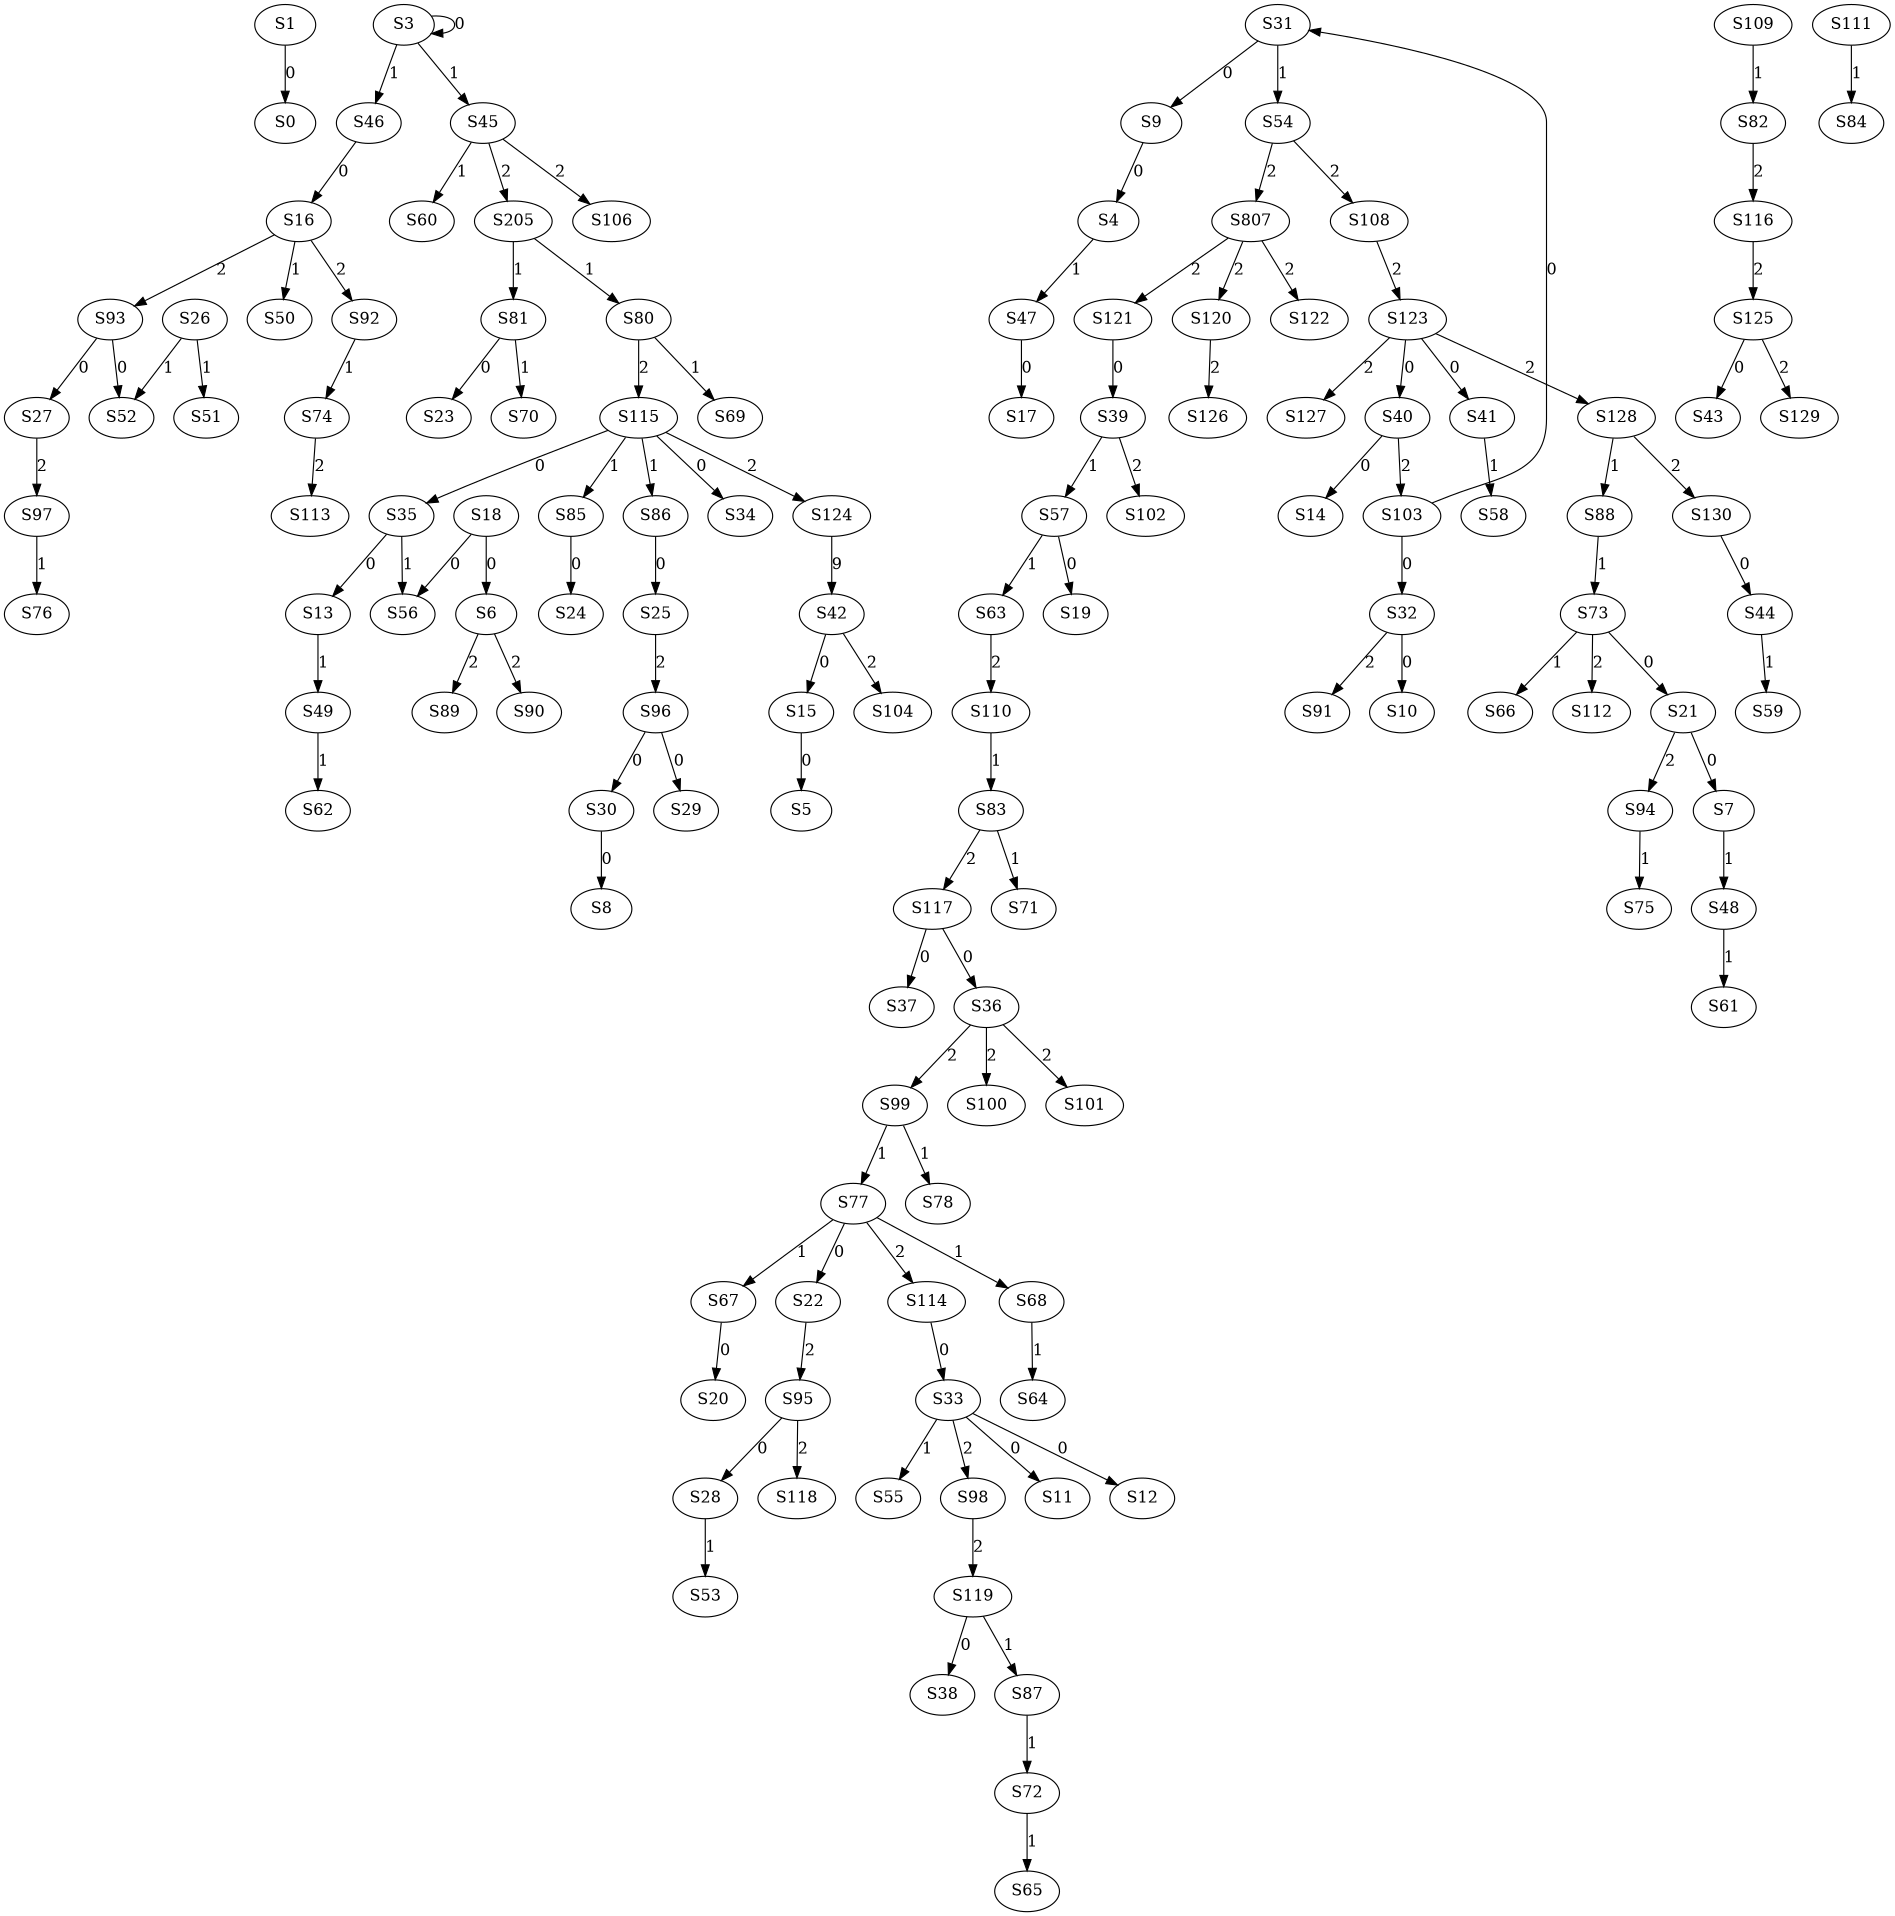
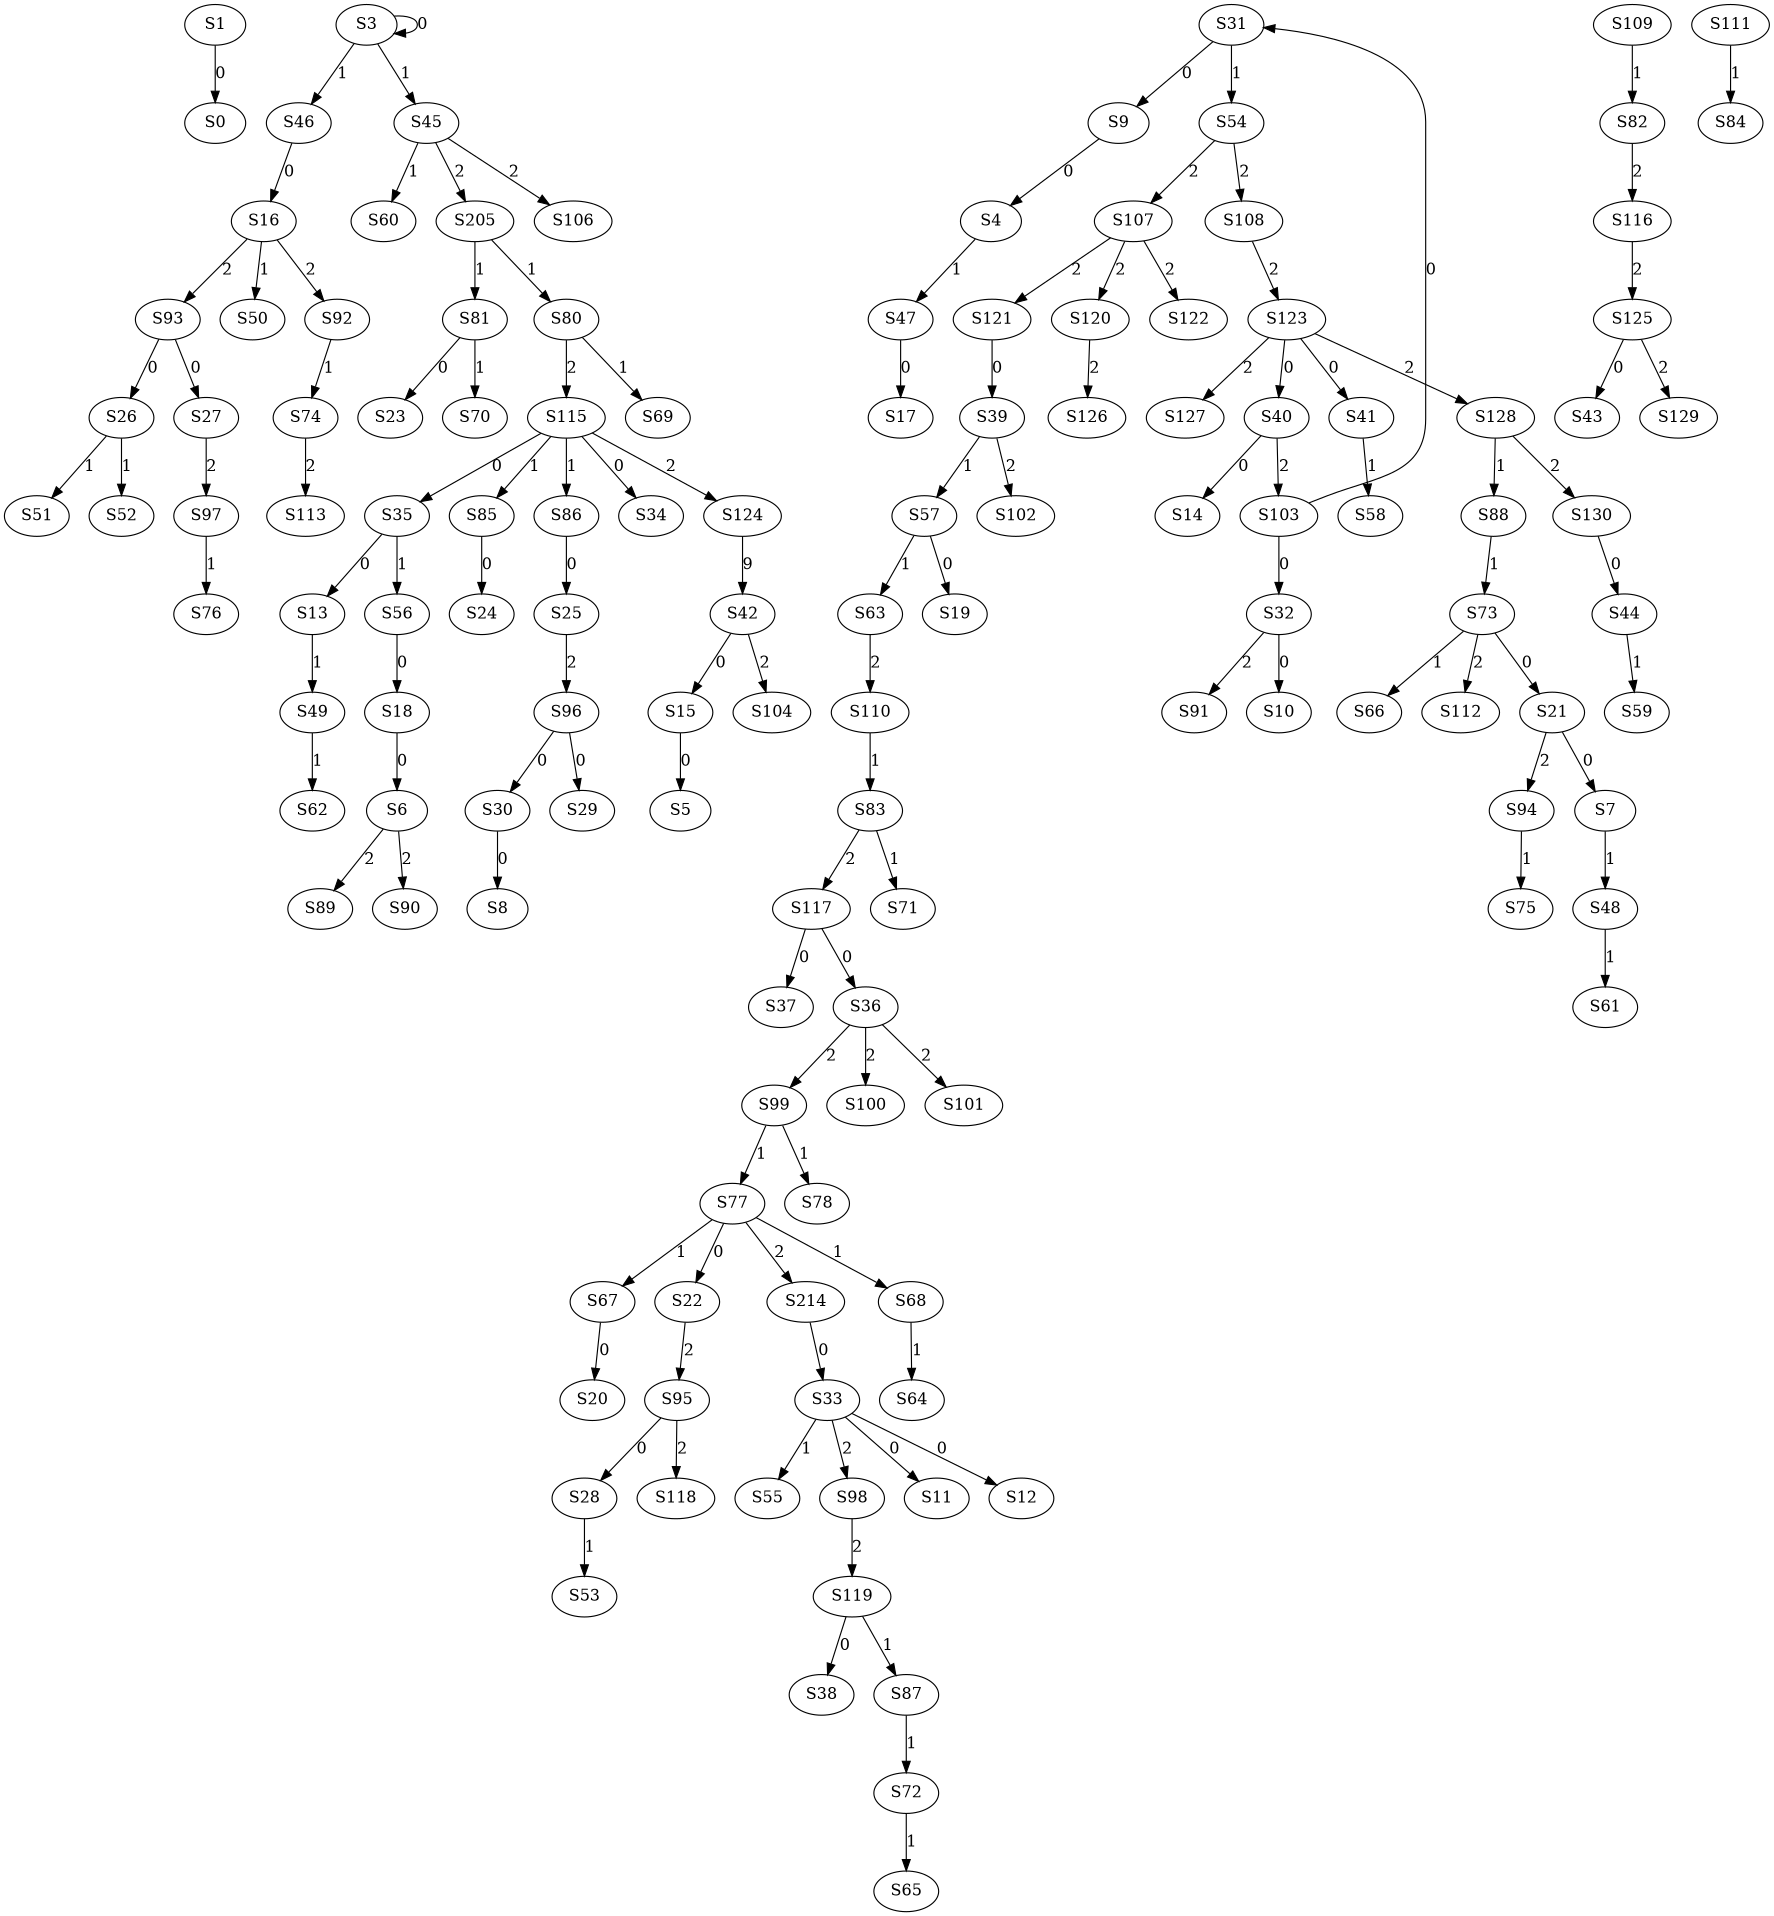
  strict digraph {
    fontname="DejaVu Serif"
    node [fontname="DejaVu Serif"]
    edge [fontname="DejaVu Serif"]
    n1 [label=S0]
    S1
    S3
    S46
    S45
    S16
    S60
    n8 [label=S205]
    S106
    S9
    S4
    S47
    S17
    S15
    S5
    S18
    S6
    S89
    S90
    S21
    S7
    S94
    S48
    S75
    S61
    S30
    S8
    S31
    S54
-   S107 [label=S807]
+   S107
    S108
    S32
    S10
    S91
    S33
    S11
    S12
    S55
    S98
    S119
    S35
    S13
    S56
    S49
    S62
    S40
    S14
    S103
    S42
    S104
    S93
    S50
    S92
    S26
    S27
    S74
    S57
    S19
    S63
    S110
    S67
    S20
    S73
    S66
    S112
    S77
    S22
-   S114
+   S114 [label=S214]
    S68
    S95
    S64
    S28
    S118
    S81
    S23
    S70
    S85
    S24
    S86
    S25
    S96
    S29
    S51
    S52
    S97
    S76
    S53
    S115
    S34
    S124
    S117
    S36
    S37
    S99
    S100
    S101
    S78
    S38
    S87
    S72
    S121
    S39
    S102
    S123
    S41
    S128
    S127
    S58
    S130
    S88
    S125
    S43
    S129
    S44
    S59
    S80
    S120
    S122
    S109
    S82
    S83
    S65
    S69
    S111
    S84
    S71
    S113
    S116
    S126
    S1 -> n1 [label=0]
    S3 -> S3 [label=0]
    S3 -> S46 [label=1]
    S3 -> S45 [label=1]
    S46 -> S16 [label=0]
    S45 -> S60 [label=1]
    S45 -> n8 [label=2]
    S45 -> S106 [label=2]
    S16 -> S93 [label=2]
    S16 -> S50 [label=1]
    S16 -> S92 [label=2]
    n8 -> S81 [label=1]
    n8 -> S80 [label=1]
    S9 -> S4 [label=0]
    S4 -> S47 [label=1]
    S47 -> S17 [label=0]
    S15 -> S5 [label=0]
    S18 -> S6 [label=0]
    S6 -> S89 [label=2]
    S6 -> S90 [label=2]
    S21 -> S7 [label=0]
    S21 -> S94 [label=2]
    S7 -> S48 [label=1]
    S94 -> S75 [label=1]
    S48 -> S61 [label=1]
    S30 -> S8 [label=0]
    S31 -> S9 [label=0]
    S31 -> S54 [label=1]
    S54 -> S107 [label=2]
    S54 -> S108 [label=2]
    S107 -> S121 [label=2]
    S107 -> S120 [label=2]
    S107 -> S122 [label=2]
    S108 -> S123 [label=2]
    S32 -> S10 [label=0]
    S32 -> S91 [label=2]
    S33 -> S11 [label=0]
    S33 -> S12 [label=0]
    S33 -> S55 [label=1]
    S33 -> S98 [label=2]
    S98 -> S119 [label=2]
    S119 -> S38 [label=0]
    S119 -> S87 [label=1]
    S35 -> S13 [label=0]
    S35 -> S56 [label=1]
    S13 -> S49 [label=1]
-   S18 -> S56 [label=0]
+   S56 -> S18 [label=0]
    S49 -> S62 [label=1]
    S40 -> S14 [label=0]
    S40 -> S103 [label=2]
    S103 -> S31 [label=0]
    S103 -> S32 [label=0]
    S42 -> S15 [label=0]
    S42 -> S104 [label=2]
-   S93 -> S52 [label=0]
+   S93 -> S26 [label=0]
    S93 -> S27 [label=0]
    S92 -> S74 [label=1]
    S26 -> S51 [label=1]
    S26 -> S52 [label=1]
    S27 -> S97 [label=2]
    S74 -> S113 [label=2]
    S57 -> S19 [label=0]
    S57 -> S63 [label=1]
    S63 -> S110 [label=2]
    S110 -> S83 [label=1]
    S67 -> S20 [label=0]
    S73 -> S21 [label=0]
    S73 -> S66 [label=1]
    S73 -> S112 [label=2]
    S77 -> S67 [label=1]
    S77 -> S22 [label=0]
    S77 -> S114 [label=2]
    S77 -> S68 [label=1]
    S22 -> S95 [label=2]
    S114 -> S33 [label=0]
    S68 -> S64 [label=1]
    S95 -> S28 [label=0]
    S95 -> S118 [label=2]
    S28 -> S53 [label=1]
    S81 -> S23 [label=0]
    S81 -> S70 [label=1]
    S85 -> S24 [label=0]
    S86 -> S25 [label=0]
    S25 -> S96 [label=2]
    S96 -> S30 [label=0]
    S96 -> S29 [label=0]
    S97 -> S76 [label=1]
    S115 -> S35 [label=0]
    S115 -> S85 [label=1]
    S115 -> S86 [label=1]
    S115 -> S34 [label=0]
    S115 -> S124 [label=2]
    S124 -> S42 [label=9]
    S117 -> S36 [label=0]
    S117 -> S37 [label=0]
    S36 -> S99 [label=2]
    S36 -> S100 [label=2]
    S36 -> S101 [label=2]
    S99 -> S77 [label=1]
    S99 -> S78 [label=1]
    S87 -> S72 [label=1]
    S72 -> S65 [label=1]
    S121 -> S39 [label=0]
    S39 -> S57 [label=1]
    S39 -> S102 [label=2]
    S123 -> S40 [label=0]
    S123 -> S41 [label=0]
    S123 -> S128 [label=2]
    S123 -> S127 [label=2]
    S41 -> S58 [label=1]
    S128 -> S130 [label=2]
    S128 -> S88 [label=1]
    S130 -> S44 [label=0]
    S88 -> S73 [label=1]
    S125 -> S43 [label=0]
    S125 -> S129 [label=2]
    S44 -> S59 [label=1]
    S80 -> S115 [label=2]
    S80 -> S69 [label=1]
    S120 -> S126 [label=2]
    S109 -> S82 [label=1]
    S82 -> S116 [label=2]
    S83 -> S117 [label=2]
    S83 -> S71 [label=1]
    S111 -> S84 [label=1]
    S116 -> S125 [label=2]
  }
